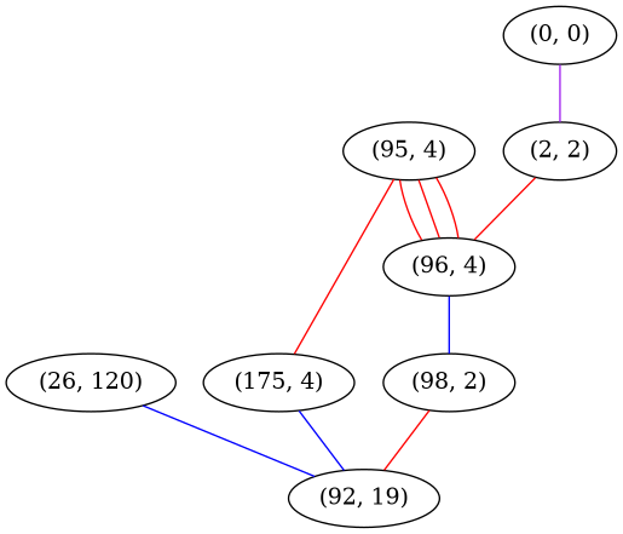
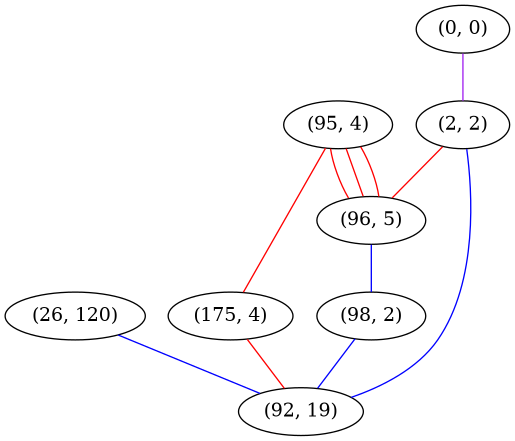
  graph {
    edge [color=blue weight=3]
    "(26, 120)"
    "(92, 19)"
    "(0, 0)"
    "(2, 2)"
-   "(96, 4)"
+   "(96, 4)" [label="(96, 5)"]
    "(98, 2)"
    n7 [label="(95, 4)"]
    "(175, 4)"
    "(26, 120)" -- "(92, 19)"
    "(0, 0)" -- "(2, 2)" [color=purple weight=4]
+   "(2, 2)" -- "(92, 19)"
    "(2, 2)" -- "(96, 4)" [color=red weight=1]
    "(96, 4)" -- "(98, 2)"
-   "(98, 2)" -- "(92, 19)" [color=red]
+   "(98, 2)" -- "(92, 19)"
    n7 -- "(96, 4)" [color=red weight=1]
    n7 -- "(96, 4)" [color=red weight=1]
    n7 -- "(96, 4)" [color=red weight=1]
    n7 -- "(175, 4)" [color=red weight=1]
-   "(175, 4)" -- "(92, 19)"
+   "(175, 4)" -- "(92, 19)" [color=red]
  }
